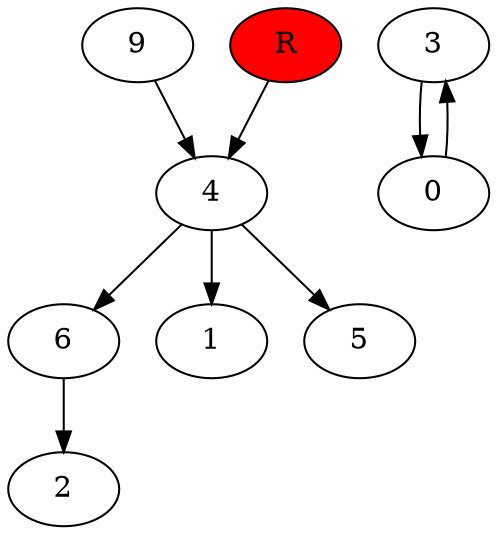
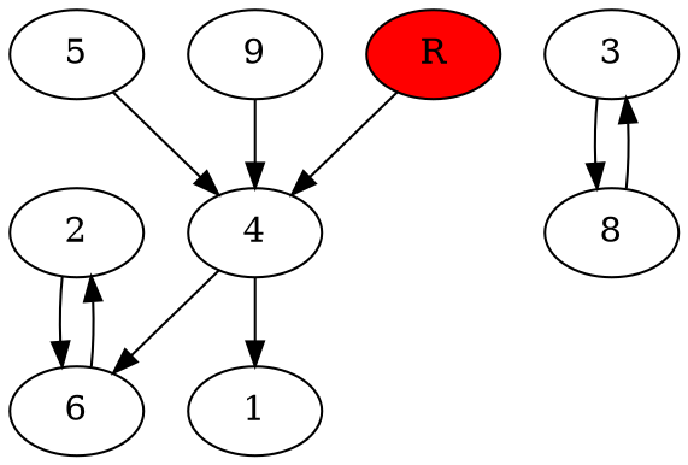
  digraph {
    2
    6
    3
-   8 [label=0]
+   8
    4
    1
    5
    n8 [label=9]
    R [fillcolor="#ff0000" style=filled]
+   2 -> 6
    6 -> 2
    3 -> 8
    8 -> 3
    4 -> 6
    4 -> 1
-   4 -> 5
+   5 -> 4
    n8 -> 4
    R -> 4
  }
